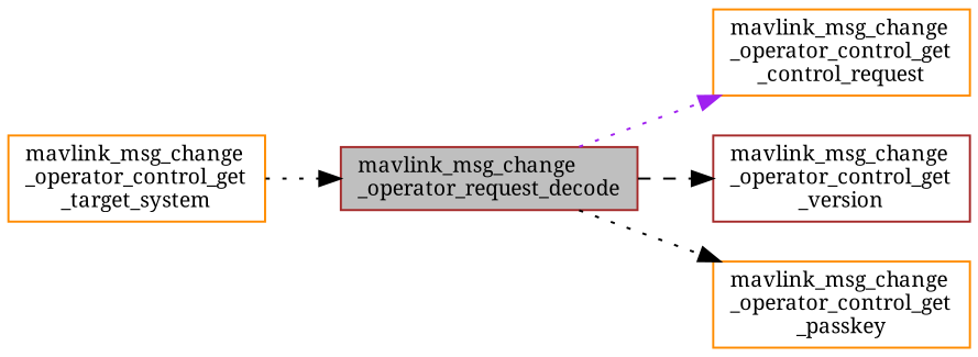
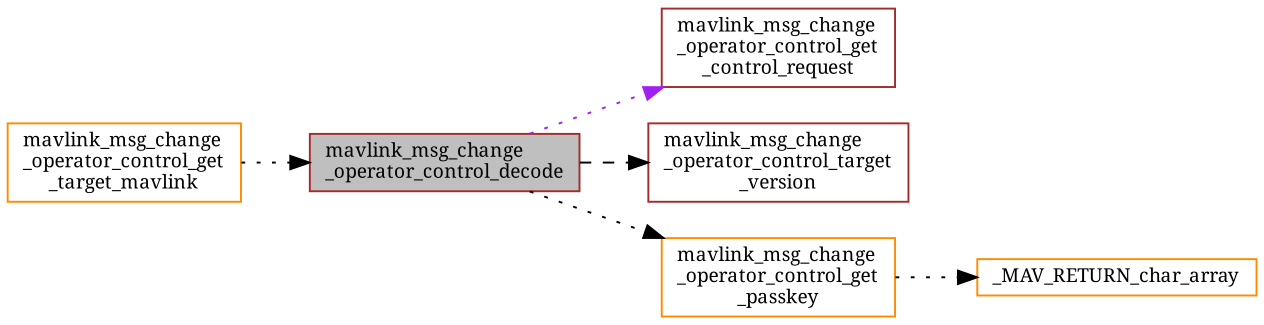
  digraph {
    fontname="Noto Serif"
    rankdir=LR
    node [color=darkorange fillcolor=white fontname="Noto Serif" fontsize=10 shape=record style=filled]
    edge [color=black fontname="Noto Serif" fontsize=10 labelfontname=Helvetica labelfontsize=10 style=dotted]
-   n1 [color=brown fillcolor=grey75 fontcolor=black height=0.2 label="mavlink_msg_change\l_operator_request_decode" width=0.4]
-   n2 [height=0.2 label="mavlink_msg_change\l_operator_control_get\l_control_request" width=0.4]
-   n3 [color=brown height=0.2 label="mavlink_msg_change\l_operator_control_get\l_version" width=0.4]
+   n1 [color=brown fillcolor=grey75 fontcolor=black height=0.2 label="mavlink_msg_change\l_operator_control_decode" width=0.4]
+   n2 [color=brown height=0.2 label="mavlink_msg_change\l_operator_control_get\l_control_request" width=0.4]
+   n3 [color=brown height=0.2 label="mavlink_msg_change\l_operator_control_target\l_version" width=0.4]
    n4 [height=0.2 label="mavlink_msg_change\l_operator_control_get\l_passkey" width=0.4]
-   n5 [height=0.2 label="mavlink_msg_change\l_operator_control_get\l_target_system" width=0.4]
+   n5 [height=0.2 label="mavlink_msg_change\l_operator_control_get\l_target_mavlink" width=0.4]
+   n6 [height=0.2 label=_MAV_RETURN_char_array width=0.4]
    n1 -> n2 [color=purple]
    n1 -> n3 [style=dashed]
    n1 -> n4
+   n4 -> n6
    n5 -> n1
  }
